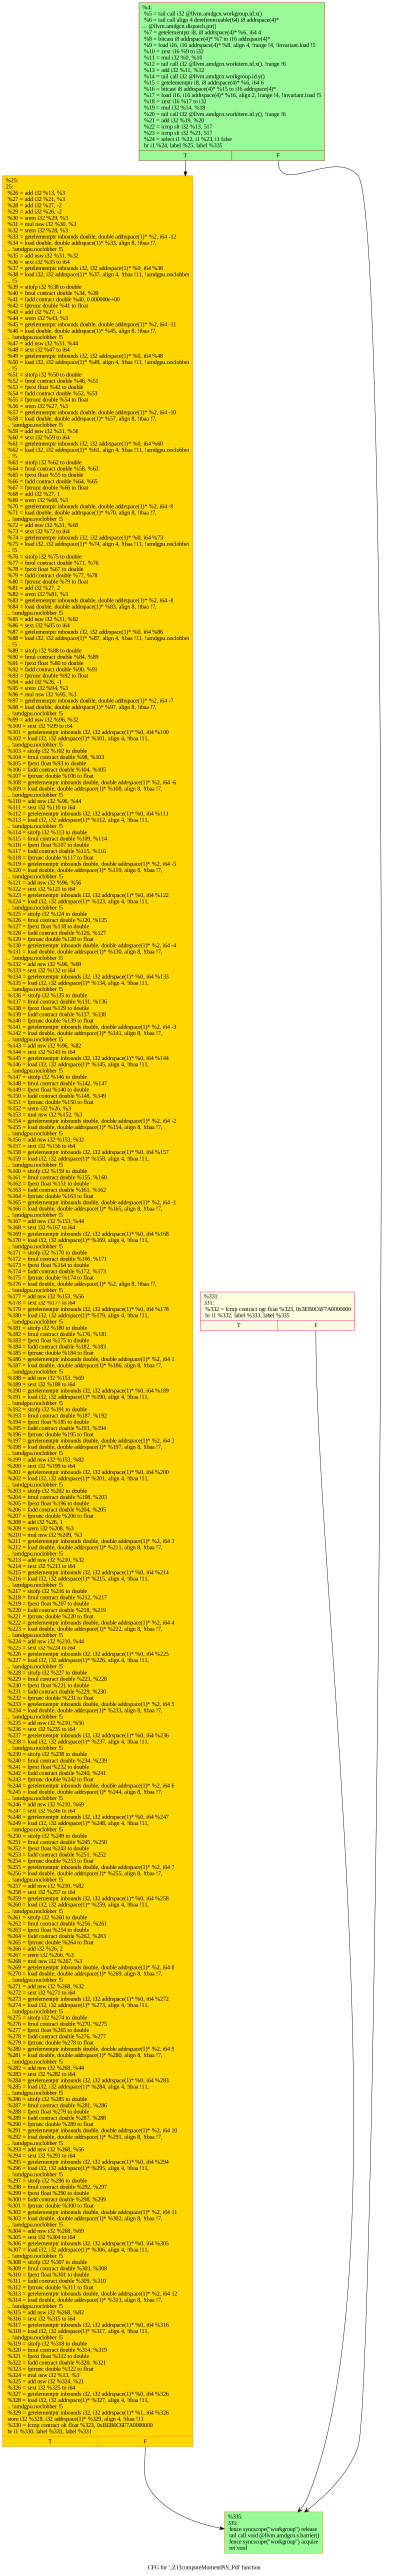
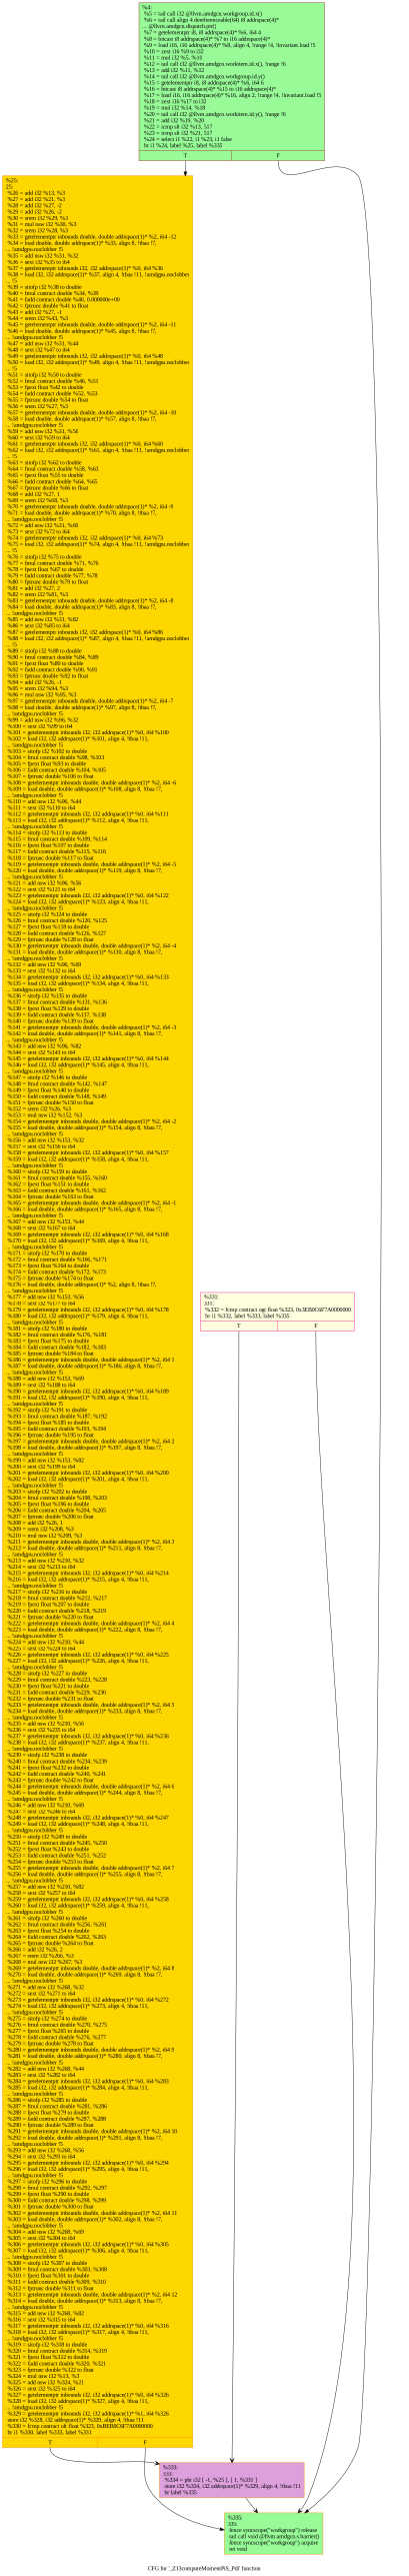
  digraph {
    fontname="Liberation Serif"
    label="CFG for '_Z13computeMomentPiS_Pdi' function"
    node [color=darkorange fillcolor=palegreen fontname="Liberation Serif" shape=record style=filled]
    edge [arrowhead=vee fontname="Liberation Serif" tailport=s0]
-   n1 [color=brown label="{%4:\l  %5 = tail call i32 @llvm.amdgcn.workgroup.id.x()\l  %6 = tail call align 4 dereferenceable(64) i8 addrspace(4)*\l... @llvm.amdgcn.dispatch.ptr()\l  %7 = getelementptr i8, i8 addrspace(4)* %6, i64 4\l  %8 = bitcast i8 addrspace(4)* %7 to i16 addrspace(4)*\l  %9 = load i16, i16 addrspace(4)* %8, align 4, !range !4, !invariant.load !5\l  %10 = zext i16 %9 to i32\l  %11 = mul i32 %0, %10\l  %12 = tail call i32 @llvm.amdgcn.workitem.id.x(), !range !6\l  %13 = add i32 %11, %12\l  %14 = tail call i32 @llvm.amdgcn.workgroup.id.y()\l  %15 = getelementptr i8, i8 addrspace(4)* %6, i64 6\l  %16 = bitcast i8 addrspace(4)* %15 to i16 addrspace(4)*\l  %17 = load i16, i16 addrspace(4)* %16, align 2, !range !4, !invariant.load !5\l  %18 = zext i16 %17 to i32\l  %19 = mul i32 %14, %18\l  %20 = tail call i32 @llvm.amdgcn.workitem.id.y(), !range !6\l  %21 = add i32 %19, %20\l  %22 = icmp slt i32 %13, 517\l  %23 = icmp slt i32 %21, 517\l  %24 = select i1 %22, i1 %23, i1 false\l  br i1 %24, label %25, label %335\l|{<s0>T|<s1>F}}"]
+   n1 [color=brown label="{%4:\l  %5 = tail call i32 @llvm.amdgcn.workgroup.id.x()\l  %6 = tail call align 4 dereferenceable(64) i8 addrspace(4)*\l... @llvm.amdgcn.dispatch.ptr()\l  %7 = getelementptr i8, i8 addrspace(4)* %6, i64 4\l  %8 = bitcast i8 addrspace(4)* %7 to i16 addrspace(4)*\l  %9 = load i16, i16 addrspace(4)* %8, align 4, !range !4, !invariant.load !5\l  %10 = zext i16 %9 to i32\l  %11 = mul i32 %5, %10\l  %12 = tail call i32 @llvm.amdgcn.workitem.id.x(), !range !6\l  %13 = add i32 %11, %12\l  %14 = tail call i32 @llvm.amdgcn.workgroup.id.y()\l  %15 = getelementptr i8, i8 addrspace(4)* %6, i64 6\l  %16 = bitcast i8 addrspace(4)* %15 to i16 addrspace(4)*\l  %17 = load i16, i16 addrspace(4)* %16, align 2, !range !4, !invariant.load !5\l  %18 = zext i16 %17 to i32\l  %19 = mul i32 %14, %18\l  %20 = tail call i32 @llvm.amdgcn.workitem.id.y(), !range !6\l  %21 = add i32 %19, %20\l  %22 = icmp slt i32 %13, 517\l  %23 = icmp slt i32 %21, 517\l  %24 = select i1 %22, i1 %23, i1 false\l  br i1 %24, label %25, label %335\l|{<s0>T|<s1>F}}"]
    n2 [fillcolor=gold label="{%25:\l25:                                               \l  %26 = add i32 %13, %3\l  %27 = add i32 %21, %3\l  %28 = add i32 %27, -2\l  %29 = add i32 %26, -2\l  %30 = srem i32 %29, %3\l  %31 = mul nsw i32 %30, %3\l  %32 = srem i32 %28, %3\l  %33 = getelementptr inbounds double, double addrspace(1)* %2, i64 -12\l  %34 = load double, double addrspace(1)* %33, align 8, !tbaa !7,\l... !amdgpu.noclobber !5\l  %35 = add nsw i32 %31, %32\l  %36 = sext i32 %35 to i64\l  %37 = getelementptr inbounds i32, i32 addrspace(1)* %0, i64 %36\l  %38 = load i32, i32 addrspace(1)* %37, align 4, !tbaa !11, !amdgpu.noclobber\l... !5\l  %39 = sitofp i32 %38 to double\l  %40 = fmul contract double %34, %39\l  %41 = fadd contract double %40, 0.000000e+00\l  %42 = fptrunc double %41 to float\l  %43 = add i32 %27, -1\l  %44 = srem i32 %43, %3\l  %45 = getelementptr inbounds double, double addrspace(1)* %2, i64 -11\l  %46 = load double, double addrspace(1)* %45, align 8, !tbaa !7,\l... !amdgpu.noclobber !5\l  %47 = add nsw i32 %31, %44\l  %48 = sext i32 %47 to i64\l  %49 = getelementptr inbounds i32, i32 addrspace(1)* %0, i64 %48\l  %50 = load i32, i32 addrspace(1)* %49, align 4, !tbaa !11, !amdgpu.noclobber\l... !5\l  %51 = sitofp i32 %50 to double\l  %52 = fmul contract double %46, %51\l  %53 = fpext float %42 to double\l  %54 = fadd contract double %52, %53\l  %55 = fptrunc double %54 to float\l  %56 = srem i32 %27, %3\l  %57 = getelementptr inbounds double, double addrspace(1)* %2, i64 -10\l  %58 = load double, double addrspace(1)* %57, align 8, !tbaa !7,\l... !amdgpu.noclobber !5\l  %59 = add nsw i32 %31, %56\l  %60 = sext i32 %59 to i64\l  %61 = getelementptr inbounds i32, i32 addrspace(1)* %0, i64 %60\l  %62 = load i32, i32 addrspace(1)* %61, align 4, !tbaa !11, !amdgpu.noclobber\l... !5\l  %63 = sitofp i32 %62 to double\l  %64 = fmul contract double %58, %63\l  %65 = fpext float %55 to double\l  %66 = fadd contract double %64, %65\l  %67 = fptrunc double %66 to float\l  %68 = add i32 %27, 1\l  %69 = srem i32 %68, %3\l  %70 = getelementptr inbounds double, double addrspace(1)* %2, i64 -9\l  %71 = load double, double addrspace(1)* %70, align 8, !tbaa !7,\l... !amdgpu.noclobber !5\l  %72 = add nsw i32 %31, %69\l  %73 = sext i32 %72 to i64\l  %74 = getelementptr inbounds i32, i32 addrspace(1)* %0, i64 %73\l  %75 = load i32, i32 addrspace(1)* %74, align 4, !tbaa !11, !amdgpu.noclobber\l... !5\l  %76 = sitofp i32 %75 to double\l  %77 = fmul contract double %71, %76\l  %78 = fpext float %67 to double\l  %79 = fadd contract double %77, %78\l  %80 = fptrunc double %79 to float\l  %81 = add i32 %27, 2\l  %82 = srem i32 %81, %3\l  %83 = getelementptr inbounds double, double addrspace(1)* %2, i64 -8\l  %84 = load double, double addrspace(1)* %83, align 8, !tbaa !7,\l... !amdgpu.noclobber !5\l  %85 = add nsw i32 %31, %82\l  %86 = sext i32 %85 to i64\l  %87 = getelementptr inbounds i32, i32 addrspace(1)* %0, i64 %86\l  %88 = load i32, i32 addrspace(1)* %87, align 4, !tbaa !11, !amdgpu.noclobber\l... !5\l  %89 = sitofp i32 %88 to double\l  %90 = fmul contract double %84, %89\l  %91 = fpext float %80 to double\l  %92 = fadd contract double %90, %91\l  %93 = fptrunc double %92 to float\l  %94 = add i32 %26, -1\l  %95 = srem i32 %94, %3\l  %96 = mul nsw i32 %95, %3\l  %97 = getelementptr inbounds double, double addrspace(1)* %2, i64 -7\l  %98 = load double, double addrspace(1)* %97, align 8, !tbaa !7,\l... !amdgpu.noclobber !5\l  %99 = add nsw i32 %96, %32\l  %100 = sext i32 %99 to i64\l  %101 = getelementptr inbounds i32, i32 addrspace(1)* %0, i64 %100\l  %102 = load i32, i32 addrspace(1)* %101, align 4, !tbaa !11,\l... !amdgpu.noclobber !5\l  %103 = sitofp i32 %102 to double\l  %104 = fmul contract double %98, %103\l  %105 = fpext float %93 to double\l  %106 = fadd contract double %104, %105\l  %107 = fptrunc double %106 to float\l  %108 = getelementptr inbounds double, double addrspace(1)* %2, i64 -6\l  %109 = load double, double addrspace(1)* %108, align 8, !tbaa !7,\l... !amdgpu.noclobber !5\l  %110 = add nsw i32 %96, %44\l  %111 = sext i32 %110 to i64\l  %112 = getelementptr inbounds i32, i32 addrspace(1)* %0, i64 %111\l  %113 = load i32, i32 addrspace(1)* %112, align 4, !tbaa !11,\l... !amdgpu.noclobber !5\l  %114 = sitofp i32 %113 to double\l  %115 = fmul contract double %109, %114\l  %116 = fpext float %107 to double\l  %117 = fadd contract double %115, %116\l  %118 = fptrunc double %117 to float\l  %119 = getelementptr inbounds double, double addrspace(1)* %2, i64 -5\l  %120 = load double, double addrspace(1)* %119, align 8, !tbaa !7,\l... !amdgpu.noclobber !5\l  %121 = add nsw i32 %96, %56\l  %122 = sext i32 %121 to i64\l  %123 = getelementptr inbounds i32, i32 addrspace(1)* %0, i64 %122\l  %124 = load i32, i32 addrspace(1)* %123, align 4, !tbaa !11,\l... !amdgpu.noclobber !5\l  %125 = sitofp i32 %124 to double\l  %126 = fmul contract double %120, %125\l  %127 = fpext float %118 to double\l  %128 = fadd contract double %126, %127\l  %129 = fptrunc double %128 to float\l  %130 = getelementptr inbounds double, double addrspace(1)* %2, i64 -4\l  %131 = load double, double addrspace(1)* %130, align 8, !tbaa !7,\l... !amdgpu.noclobber !5\l  %132 = add nsw i32 %96, %69\l  %133 = sext i32 %132 to i64\l  %134 = getelementptr inbounds i32, i32 addrspace(1)* %0, i64 %133\l  %135 = load i32, i32 addrspace(1)* %134, align 4, !tbaa !11,\l... !amdgpu.noclobber !5\l  %136 = sitofp i32 %135 to double\l  %137 = fmul contract double %131, %136\l  %138 = fpext float %129 to double\l  %139 = fadd contract double %137, %138\l  %140 = fptrunc double %139 to float\l  %141 = getelementptr inbounds double, double addrspace(1)* %2, i64 -3\l  %142 = load double, double addrspace(1)* %141, align 8, !tbaa !7,\l... !amdgpu.noclobber !5\l  %143 = add nsw i32 %96, %82\l  %144 = sext i32 %143 to i64\l  %145 = getelementptr inbounds i32, i32 addrspace(1)* %0, i64 %144\l  %146 = load i32, i32 addrspace(1)* %145, align 4, !tbaa !11,\l... !amdgpu.noclobber !5\l  %147 = sitofp i32 %146 to double\l  %148 = fmul contract double %142, %147\l  %149 = fpext float %140 to double\l  %150 = fadd contract double %148, %149\l  %151 = fptrunc double %150 to float\l  %152 = srem i32 %26, %3\l  %153 = mul nsw i32 %152, %3\l  %154 = getelementptr inbounds double, double addrspace(1)* %2, i64 -2\l  %155 = load double, double addrspace(1)* %154, align 8, !tbaa !7,\l... !amdgpu.noclobber !5\l  %156 = add nsw i32 %153, %32\l  %157 = sext i32 %156 to i64\l  %158 = getelementptr inbounds i32, i32 addrspace(1)* %0, i64 %157\l  %159 = load i32, i32 addrspace(1)* %158, align 4, !tbaa !11,\l... !amdgpu.noclobber !5\l  %160 = sitofp i32 %159 to double\l  %161 = fmul contract double %155, %160\l  %162 = fpext float %151 to double\l  %163 = fadd contract double %161, %162\l  %164 = fptrunc double %163 to float\l  %165 = getelementptr inbounds double, double addrspace(1)* %2, i64 -1\l  %166 = load double, double addrspace(1)* %165, align 8, !tbaa !7,\l... !amdgpu.noclobber !5\l  %167 = add nsw i32 %153, %44\l  %168 = sext i32 %167 to i64\l  %169 = getelementptr inbounds i32, i32 addrspace(1)* %0, i64 %168\l  %170 = load i32, i32 addrspace(1)* %169, align 4, !tbaa !11,\l... !amdgpu.noclobber !5\l  %171 = sitofp i32 %170 to double\l  %172 = fmul contract double %166, %171\l  %173 = fpext float %164 to double\l  %174 = fadd contract double %172, %173\l  %175 = fptrunc double %174 to float\l  %176 = load double, double addrspace(1)* %2, align 8, !tbaa !7,\l... !amdgpu.noclobber !5\l  %177 = add nsw i32 %153, %56\l  %178 = sext i32 %177 to i64\l  %179 = getelementptr inbounds i32, i32 addrspace(1)* %0, i64 %178\l  %180 = load i32, i32 addrspace(1)* %179, align 4, !tbaa !11,\l... !amdgpu.noclobber !5\l  %181 = sitofp i32 %180 to double\l  %182 = fmul contract double %176, %181\l  %183 = fpext float %175 to double\l  %184 = fadd contract double %182, %183\l  %185 = fptrunc double %184 to float\l  %186 = getelementptr inbounds double, double addrspace(1)* %2, i64 1\l  %187 = load double, double addrspace(1)* %186, align 8, !tbaa !7,\l... !amdgpu.noclobber !5\l  %188 = add nsw i32 %153, %69\l  %189 = sext i32 %188 to i64\l  %190 = getelementptr inbounds i32, i32 addrspace(1)* %0, i64 %189\l  %191 = load i32, i32 addrspace(1)* %190, align 4, !tbaa !11,\l... !amdgpu.noclobber !5\l  %192 = sitofp i32 %191 to double\l  %193 = fmul contract double %187, %192\l  %194 = fpext float %185 to double\l  %195 = fadd contract double %193, %194\l  %196 = fptrunc double %195 to float\l  %197 = getelementptr inbounds double, double addrspace(1)* %2, i64 2\l  %198 = load double, double addrspace(1)* %197, align 8, !tbaa !7,\l... !amdgpu.noclobber !5\l  %199 = add nsw i32 %153, %82\l  %200 = sext i32 %199 to i64\l  %201 = getelementptr inbounds i32, i32 addrspace(1)* %0, i64 %200\l  %202 = load i32, i32 addrspace(1)* %201, align 4, !tbaa !11,\l... !amdgpu.noclobber !5\l  %203 = sitofp i32 %202 to double\l  %204 = fmul contract double %198, %203\l  %205 = fpext float %196 to double\l  %206 = fadd contract double %204, %205\l  %207 = fptrunc double %206 to float\l  %208 = add i32 %26, 1\l  %209 = srem i32 %208, %3\l  %210 = mul nsw i32 %209, %3\l  %211 = getelementptr inbounds double, double addrspace(1)* %2, i64 3\l  %212 = load double, double addrspace(1)* %211, align 8, !tbaa !7,\l... !amdgpu.noclobber !5\l  %213 = add nsw i32 %210, %32\l  %214 = sext i32 %213 to i64\l  %215 = getelementptr inbounds i32, i32 addrspace(1)* %0, i64 %214\l  %216 = load i32, i32 addrspace(1)* %215, align 4, !tbaa !11,\l... !amdgpu.noclobber !5\l  %217 = sitofp i32 %216 to double\l  %218 = fmul contract double %212, %217\l  %219 = fpext float %207 to double\l  %220 = fadd contract double %218, %219\l  %221 = fptrunc double %220 to float\l  %222 = getelementptr inbounds double, double addrspace(1)* %2, i64 4\l  %223 = load double, double addrspace(1)* %222, align 8, !tbaa !7,\l... !amdgpu.noclobber !5\l  %224 = add nsw i32 %210, %44\l  %225 = sext i32 %224 to i64\l  %226 = getelementptr inbounds i32, i32 addrspace(1)* %0, i64 %225\l  %227 = load i32, i32 addrspace(1)* %226, align 4, !tbaa !11,\l... !amdgpu.noclobber !5\l  %228 = sitofp i32 %227 to double\l  %229 = fmul contract double %223, %228\l  %230 = fpext float %221 to double\l  %231 = fadd contract double %229, %230\l  %232 = fptrunc double %231 to float\l  %233 = getelementptr inbounds double, double addrspace(1)* %2, i64 5\l  %234 = load double, double addrspace(1)* %233, align 8, !tbaa !7,\l... !amdgpu.noclobber !5\l  %235 = add nsw i32 %210, %56\l  %236 = sext i32 %235 to i64\l  %237 = getelementptr inbounds i32, i32 addrspace(1)* %0, i64 %236\l  %238 = load i32, i32 addrspace(1)* %237, align 4, !tbaa !11,\l... !amdgpu.noclobber !5\l  %239 = sitofp i32 %238 to double\l  %240 = fmul contract double %234, %239\l  %241 = fpext float %232 to double\l  %242 = fadd contract double %240, %241\l  %243 = fptrunc double %242 to float\l  %244 = getelementptr inbounds double, double addrspace(1)* %2, i64 6\l  %245 = load double, double addrspace(1)* %244, align 8, !tbaa !7,\l... !amdgpu.noclobber !5\l  %246 = add nsw i32 %210, %69\l  %247 = sext i32 %246 to i64\l  %248 = getelementptr inbounds i32, i32 addrspace(1)* %0, i64 %247\l  %249 = load i32, i32 addrspace(1)* %248, align 4, !tbaa !11,\l... !amdgpu.noclobber !5\l  %250 = sitofp i32 %249 to double\l  %251 = fmul contract double %245, %250\l  %252 = fpext float %243 to double\l  %253 = fadd contract double %251, %252\l  %254 = fptrunc double %253 to float\l  %255 = getelementptr inbounds double, double addrspace(1)* %2, i64 7\l  %256 = load double, double addrspace(1)* %255, align 8, !tbaa !7,\l... !amdgpu.noclobber !5\l  %257 = add nsw i32 %210, %82\l  %258 = sext i32 %257 to i64\l  %259 = getelementptr inbounds i32, i32 addrspace(1)* %0, i64 %258\l  %260 = load i32, i32 addrspace(1)* %259, align 4, !tbaa !11,\l... !amdgpu.noclobber !5\l  %261 = sitofp i32 %260 to double\l  %262 = fmul contract double %256, %261\l  %263 = fpext float %254 to double\l  %264 = fadd contract double %262, %263\l  %265 = fptrunc double %264 to float\l  %266 = add i32 %26, 2\l  %267 = srem i32 %266, %3\l  %268 = mul nsw i32 %267, %3\l  %269 = getelementptr inbounds double, double addrspace(1)* %2, i64 8\l  %270 = load double, double addrspace(1)* %269, align 8, !tbaa !7,\l... !amdgpu.noclobber !5\l  %271 = add nsw i32 %268, %32\l  %272 = sext i32 %271 to i64\l  %273 = getelementptr inbounds i32, i32 addrspace(1)* %0, i64 %272\l  %274 = load i32, i32 addrspace(1)* %273, align 4, !tbaa !11,\l... !amdgpu.noclobber !5\l  %275 = sitofp i32 %274 to double\l  %276 = fmul contract double %270, %275\l  %277 = fpext float %265 to double\l  %278 = fadd contract double %276, %277\l  %279 = fptrunc double %278 to float\l  %280 = getelementptr inbounds double, double addrspace(1)* %2, i64 9\l  %281 = load double, double addrspace(1)* %280, align 8, !tbaa !7,\l... !amdgpu.noclobber !5\l  %282 = add nsw i32 %268, %44\l  %283 = sext i32 %282 to i64\l  %284 = getelementptr inbounds i32, i32 addrspace(1)* %0, i64 %283\l  %285 = load i32, i32 addrspace(1)* %284, align 4, !tbaa !11,\l... !amdgpu.noclobber !5\l  %286 = sitofp i32 %285 to double\l  %287 = fmul contract double %281, %286\l  %288 = fpext float %279 to double\l  %289 = fadd contract double %287, %288\l  %290 = fptrunc double %289 to float\l  %291 = getelementptr inbounds double, double addrspace(1)* %2, i64 10\l  %292 = load double, double addrspace(1)* %291, align 8, !tbaa !7,\l... !amdgpu.noclobber !5\l  %293 = add nsw i32 %268, %56\l  %294 = sext i32 %293 to i64\l  %295 = getelementptr inbounds i32, i32 addrspace(1)* %0, i64 %294\l  %296 = load i32, i32 addrspace(1)* %295, align 4, !tbaa !11,\l... !amdgpu.noclobber !5\l  %297 = sitofp i32 %296 to double\l  %298 = fmul contract double %292, %297\l  %299 = fpext float %290 to double\l  %300 = fadd contract double %298, %299\l  %301 = fptrunc double %300 to float\l  %302 = getelementptr inbounds double, double addrspace(1)* %2, i64 11\l  %303 = load double, double addrspace(1)* %302, align 8, !tbaa !7,\l... !amdgpu.noclobber !5\l  %304 = add nsw i32 %268, %69\l  %305 = sext i32 %304 to i64\l  %306 = getelementptr inbounds i32, i32 addrspace(1)* %0, i64 %305\l  %307 = load i32, i32 addrspace(1)* %306, align 4, !tbaa !11,\l... !amdgpu.noclobber !5\l  %308 = sitofp i32 %307 to double\l  %309 = fmul contract double %303, %308\l  %310 = fpext float %301 to double\l  %311 = fadd contract double %309, %310\l  %312 = fptrunc double %311 to float\l  %313 = getelementptr inbounds double, double addrspace(1)* %2, i64 12\l  %314 = load double, double addrspace(1)* %313, align 8, !tbaa !7,\l... !amdgpu.noclobber !5\l  %315 = add nsw i32 %268, %82\l  %316 = sext i32 %315 to i64\l  %317 = getelementptr inbounds i32, i32 addrspace(1)* %0, i64 %316\l  %318 = load i32, i32 addrspace(1)* %317, align 4, !tbaa !11,\l... !amdgpu.noclobber !5\l  %319 = sitofp i32 %318 to double\l  %320 = fmul contract double %314, %319\l  %321 = fpext float %312 to double\l  %322 = fadd contract double %320, %321\l  %323 = fptrunc double %322 to float\l  %324 = mul nsw i32 %13, %3\l  %325 = add nsw i32 %324, %21\l  %326 = sext i32 %325 to i64\l  %327 = getelementptr inbounds i32, i32 addrspace(1)* %0, i64 %326\l  %328 = load i32, i32 addrspace(1)* %327, align 4, !tbaa !11,\l... !amdgpu.noclobber !5\l  %329 = getelementptr inbounds i32, i32 addrspace(1)* %1, i64 %326\l  store i32 %328, i32 addrspace(1)* %329, align 4, !tbaa !11\l  %330 = fcmp contract olt float %323, 0xBEB0C6F7A0000000\l  br i1 %330, label %333, label %331\l|{<s0>T|<s1>F}}"]
    n3 [label="{%335:\l335:                                              \l  fence syncscope(\"workgroup\") release\l  tail call void @llvm.amdgcn.s.barrier()\l  fence syncscope(\"workgroup\") acquire\l  ret void\l}"]
+   n4 [fillcolor=plum label="{%333:\l333:                                              \l  %334 = phi i32 [ -1, %25 ], [ 1, %331 ]\l  store i32 %334, i32 addrspace(1)* %329, align 4, !tbaa !11\l  br label %335\l}"]
    n5 [color=deeppink fillcolor=lightyellow label="{%331:\l331:                                              \l  %332 = fcmp contract ogt float %323, 0x3EB0C6F7A0000000\l  br i1 %332, label %333, label %335\l|{<s0>T|<s1>F}}"]
    n1 -> n2 [arrowhead=normal]
-   n1 -> n3 [tailport=s1]
+   n1 -> n3 [arrowhead=normal tailport=s1]
    n2 -> n3 [arrowhead=normal tailport=s1]
+   n2 -> n4
+   n4 -> n3
    n5 -> n3 [tailport=s1]
+   n5 -> n4
  }
